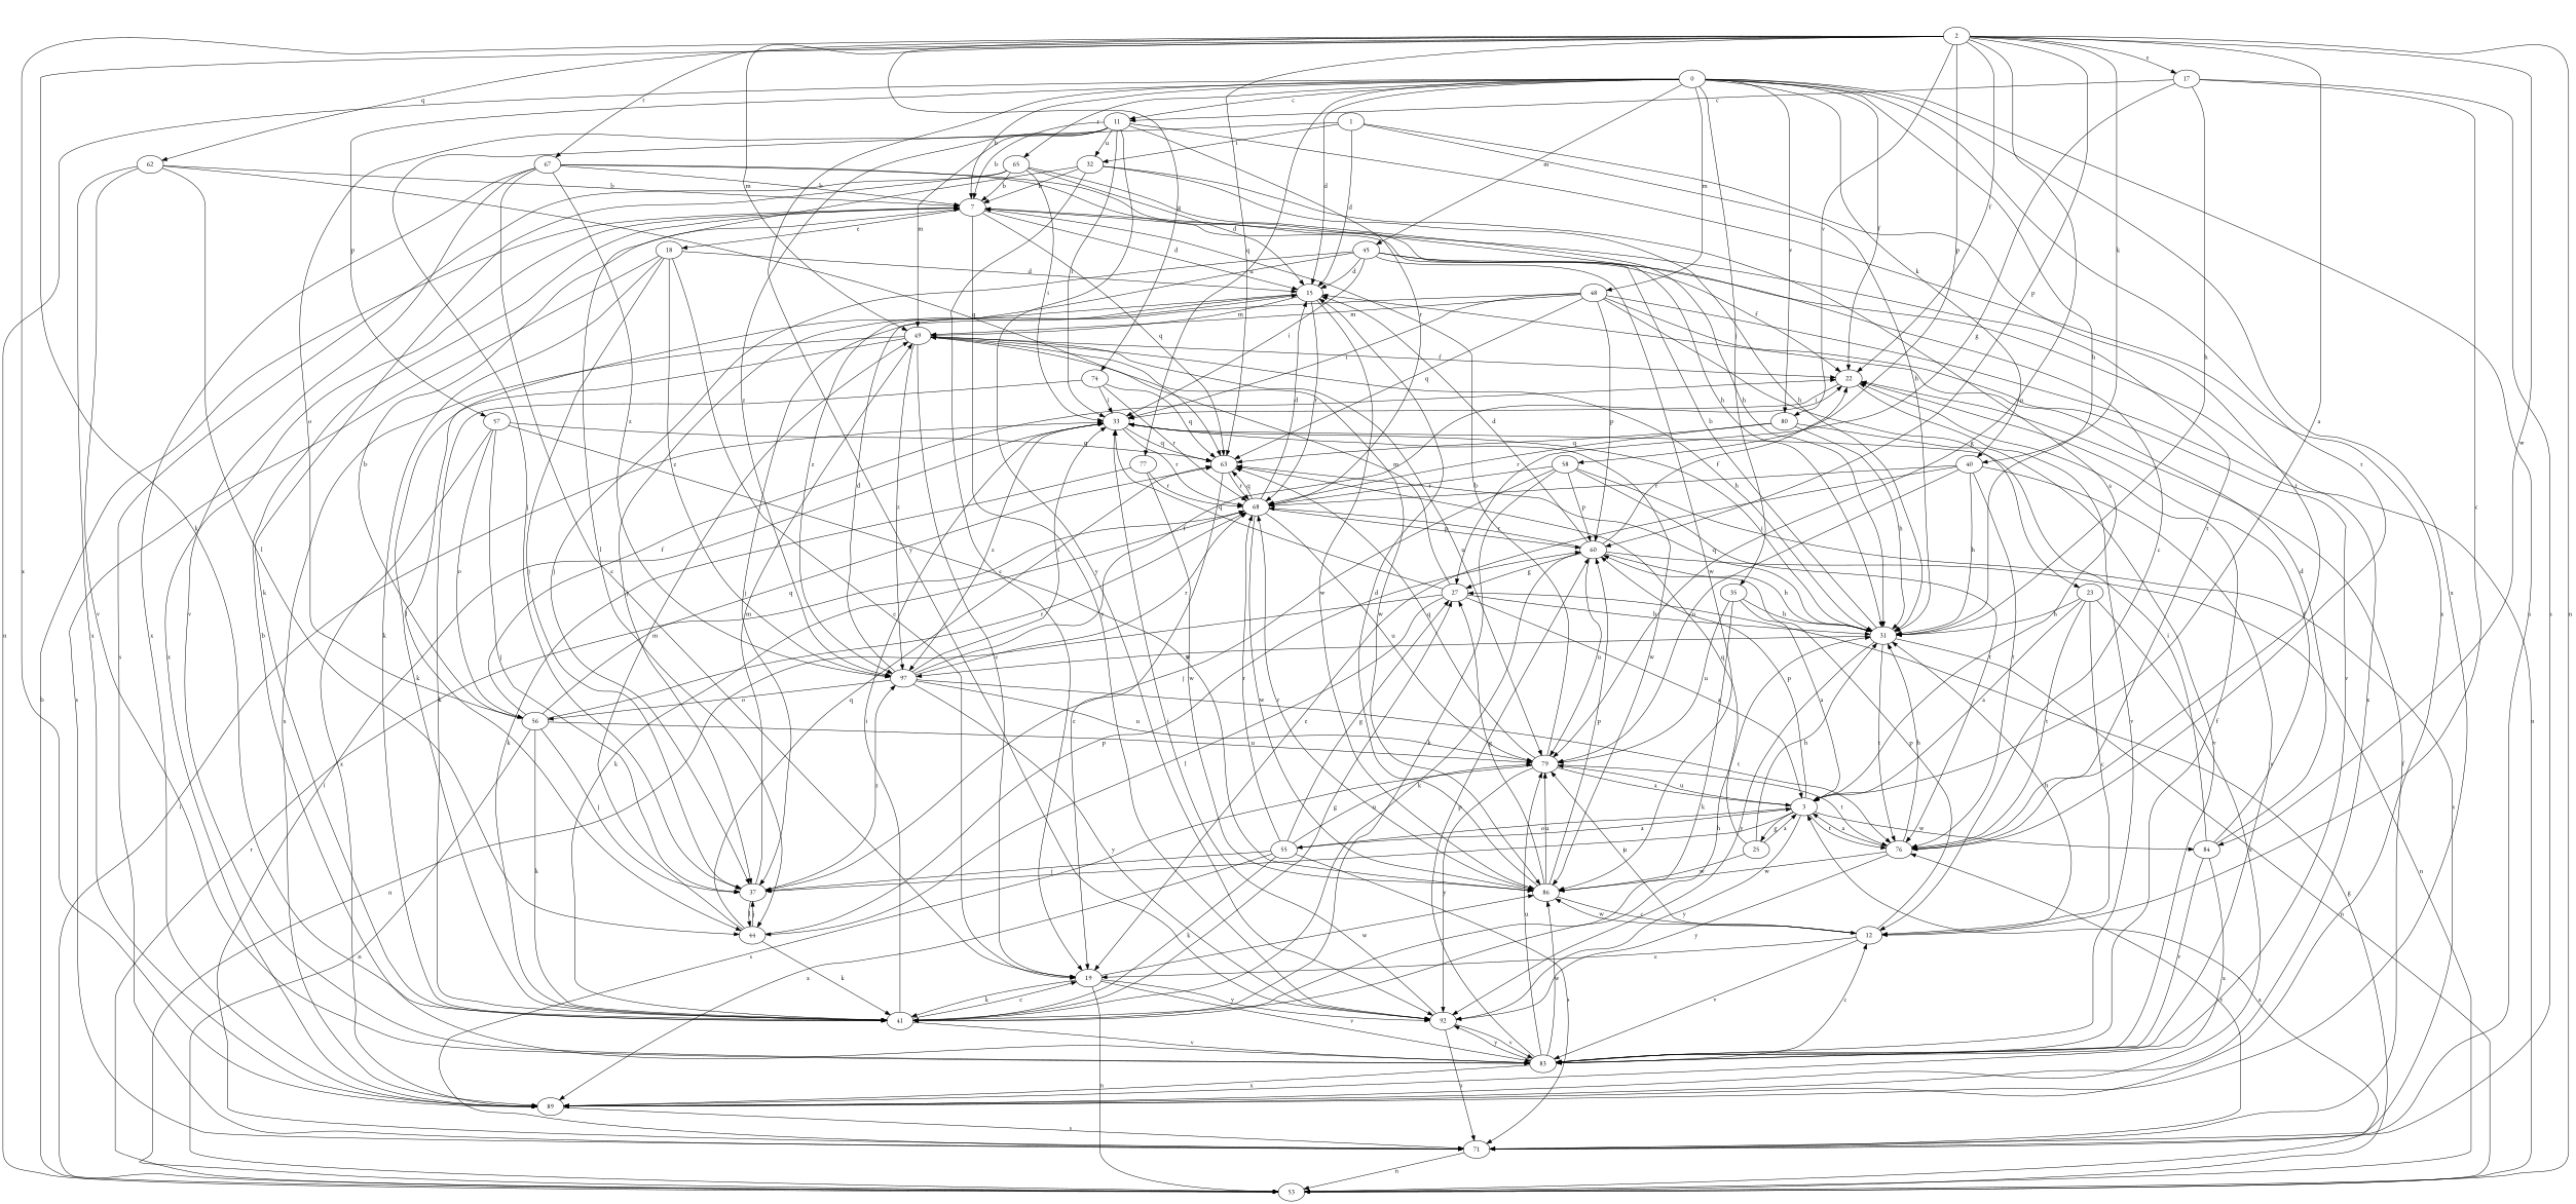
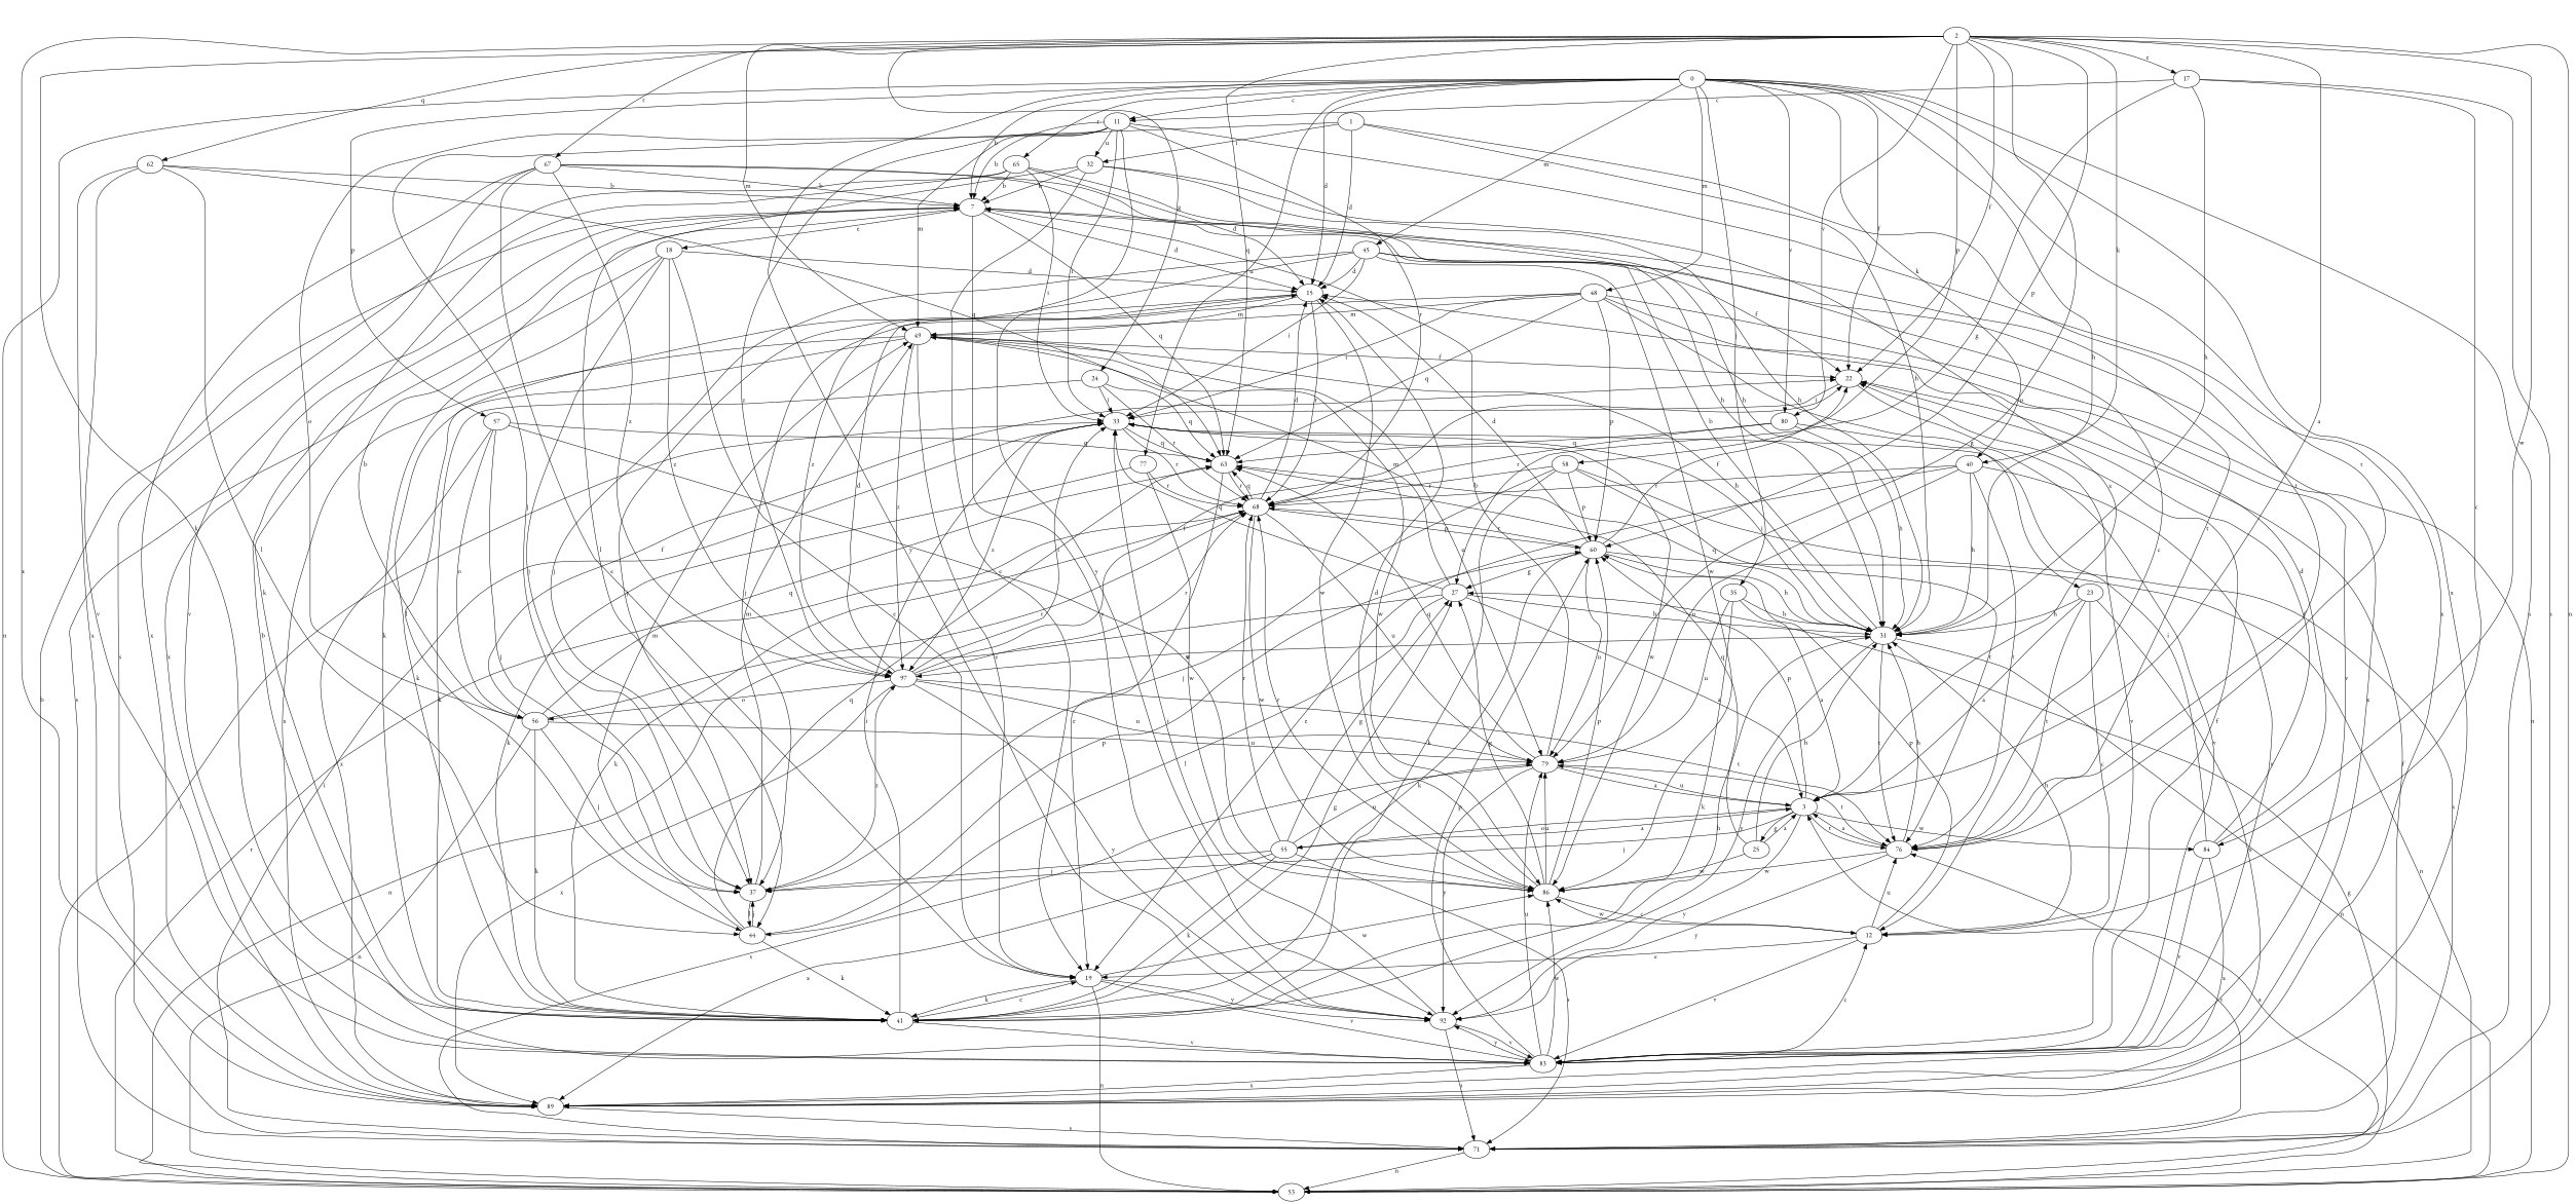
  strict digraph {
    fontname="EB Garamond"
    node [fontname="EB Garamond"]
    edge [fontname="EB Garamond"]
    0
    7
    11
    15
    22
    31
    35
    40
    45
    48
    53
    57
    65
    71
    76
    77
    n17 [label=80]
    89
    92
    63
    18
    32
    49
    33
    56
    68
    n27 [label=97]
    37
    86
    44
    83
    23
    3
    12
    41
    79
    19
    60
    27
    1
    2
    17
-   24 [label=74]
+   24
    58
    62
    67
    84
    25
    55
    0 -> 7 [label=b]
    0 -> 11 [label=c]
    0 -> 15 [label=d]
    0 -> 22 [label=f]
    0 -> 31 [label=h]
    0 -> 35 [label=j]
    0 -> 40 [label=k]
    0 -> 45 [label=m]
    0 -> 48 [label=m]
    0 -> 53 [label=n]
    0 -> 57 [label=p]
    0 -> 65 [label=r]
    0 -> 71 [label=s]
    0 -> 76 [label=t]
    0 -> 77 [label=u]
    0 -> n17 [label=v]
    0 -> 89 [label=x]
    0 -> 92 [label=y]
    7 -> 15 [label=d]
    7 -> 76 [label=t]
    7 -> 89 [label=x]
    7 -> 92 [label=y]
    7 -> 63 [label=q]
    7 -> 18 [label=e]
    11 -> 7 [label=b]
    11 -> 89 [label=x]
    11 -> 92 [label=y]
    11 -> 32 [label=u]
    11 -> 49 [label=m]
    11 -> 33 [label=i]
    11 -> 56 [label=o]
    11 -> 68 [label=r]
    11 -> n27 [label=z]
    15 -> 49 [label=m]
    15 -> 68 [label=r]
    15 -> 37 [label=j]
    15 -> 86 [label=w]
    15 -> 44 [label=l]
    22 -> 33 [label=i]
    22 -> 83 [label=v]
    31 -> 7 [label=b]
    31 -> 53 [label=n]
    31 -> 76 [label=t]
    31 -> 92 [label=y]
    31 -> 63 [label=q]
    31 -> 33 [label=i]
    31 -> n27 [label=z]
    35 -> 31 [label=h]
    35 -> 3 [label=a]
    35 -> 41 [label=k]
    35 -> 79 [label=u]
    40 -> 31 [label=h]
    40 -> 76 [label=t]
    40 -> 68 [label=r]
    40 -> 83 [label=v]
    40 -> 79 [label=u]
    40 -> 19 [label=e]
    45 -> 15 [label=d]
    45 -> 22 [label=f]
    45 -> 53 [label=n]
    45 -> 33 [label=i]
    45 -> n27 [label=z]
    45 -> 37 [label=j]
    45 -> 86 [label=w]
    48 -> 89 [label=x]
    48 -> 63 [label=q]
    48 -> 49 [label=m]
    48 -> 33 [label=i]
    48 -> 37 [label=j]
    48 -> 83 [label=v]
    48 -> 23 [label=g]
    48 -> 60 [label=p]
    53 -> 7 [label=b]
    53 -> 33 [label=i]
    53 -> 68 [label=r]
    53 -> 3 [label=a]
    53 -> 27 [label=g]
    57 -> 89 [label=x]
    57 -> 63 [label=q]
    57 -> 56 [label=o]
    57 -> 37 [label=j]
    57 -> 86 [label=w]
    65 -> 7 [label=b]
    65 -> 15 [label=d]
    65 -> 31 [label=h]
    65 -> 71 [label=s]
    65 -> 33 [label=i]
    65 -> 41 [label=k]
    71 -> 22 [label=f]
    71 -> 53 [label=n]
    71 -> 76 [label=t]
    71 -> 33 [label=i]
    76 -> 31 [label=h]
    76 -> 92 [label=y]
    76 -> 86 [label=w]
    76 -> 3 [label=a]
    77 -> 68 [label=r]
    77 -> 86 [label=w]
    77 -> 41 [label=k]
    n17 -> 31 [label=h]
    n17 -> 63 [label=q]
    n17 -> 68 [label=r]
    n17 -> 83 [label=v]
    89 -> 71 [label=s]
    92 -> 71 [label=s]
    92 -> 33 [label=i]
    92 -> 83 [label=v]
    63 -> 68 [label=r]
    63 -> 19 [label=e]
    18 -> 15 [label=d]
    18 -> 71 [label=s]
    18 -> n27 [label=z]
    18 -> 37 [label=j]
    18 -> 41 [label=k]
    18 -> 19 [label=e]
    32 -> 7 [label=b]
    32 -> 31 [label=h]
    32 -> 44 [label=l]
    32 -> 3 [label=a]
    32 -> 19 [label=e]
    49 -> 22 [label=f]
    49 -> 31 [label=h]
    49 -> 89 [label=x]
    49 -> n27 [label=z]
    49 -> 86 [label=w]
    49 -> 41 [label=k]
    49 -> 79 [label=u]
    49 -> 19 [label=e]
    33 -> 63 [label=q]
    33 -> 68 [label=r]
    33 -> n27 [label=z]
    33 -> 86 [label=w]
    56 -> 7 [label=b]
    56 -> 22 [label=f]
    56 -> 53 [label=n]
    56 -> 63 [label=q]
    56 -> 68 [label=r]
    56 -> 37 [label=j]
    56 -> 41 [label=k]
    56 -> 79 [label=u]
    68 -> 15 [label=d]
    68 -> 63 [label=q]
    68 -> 86 [label=w]
    68 -> 41 [label=k]
    68 -> 79 [label=u]
    68 -> 60 [label=p]
    n27 -> 15 [label=d]
    n27 -> 22 [label=f]
    n27 -> 76 [label=t]
+   n27 -> 89 [label=x]
    n27 -> 92 [label=y]
    n27 -> 33 [label=i]
    n27 -> 56 [label=o]
    n27 -> 68 [label=r]
    n27 -> 79 [label=u]
    37 -> 49 [label=m]
    37 -> n27 [label=z]
    37 -> 44 [label=l]
    86 -> 15 [label=d]
    86 -> 68 [label=r]
    86 -> 12 [label=c]
    86 -> 79 [label=u]
    86 -> 60 [label=p]
    86 -> 27 [label=g]
    44 -> 63 [label=q]
    44 -> 49 [label=m]
    44 -> 37 [label=j]
    44 -> 41 [label=k]
    44 -> 60 [label=p]
    83 -> 7 [label=b]
    83 -> 22 [label=f]
    83 -> 89 [label=x]
    83 -> 92 [label=y]
    83 -> 86 [label=w]
    83 -> 12 [label=c]
    83 -> 79 [label=u]
    83 -> 60 [label=p]
    23 -> 31 [label=h]
    23 -> 76 [label=t]
    23 -> 89 [label=x]
    23 -> 3 [label=a]
    23 -> 12 [label=c]
    3 -> 76 [label=t]
    3 -> 92 [label=y]
    3 -> 37 [label=j]
    3 -> 79 [label=u]
    3 -> 60 [label=p]
    3 -> 84 [label=w]
    3 -> 25 [label=g]
    3 -> 55 [label=o]
    12 -> 31 [label=h]
    12 -> 86 [label=w]
    12 -> 83 [label=v]
-   12 -> 79 [label=u]
+   12 -> 76 [label=u]
    12 -> 19 [label=e]
    12 -> 60 [label=p]
    41 -> 31 [label=h]
    41 -> 33 [label=i]
    41 -> 83 [label=v]
    41 -> 19 [label=e]
    41 -> 27 [label=g]
    79 -> 7 [label=b]
    79 -> 71 [label=s]
    79 -> 76 [label=t]
    79 -> 92 [label=y]
    79 -> 63 [label=q]
    79 -> 3 [label=a]
    19 -> 53 [label=n]
    19 -> 92 [label=y]
    19 -> 86 [label=w]
    19 -> 83 [label=v]
    19 -> 41 [label=k]
    60 -> 15 [label=d]
    60 -> 22 [label=f]
    60 -> 31 [label=h]
    60 -> 53 [label=n]
    60 -> 68 [label=r]
    60 -> 41 [label=k]
    60 -> 79 [label=u]
    60 -> 27 [label=g]
    27 -> 31 [label=h]
    27 -> 53 [label=n]
    27 -> 49 [label=m]
    27 -> 33 [label=q]
    27 -> 44 [label=l]
    27 -> 3 [label=a]
    1 -> 15 [label=d]
    1 -> 31 [label=h]
    1 -> 76 [label=t]
    1 -> 32 [label=i]
    1 -> 37 [label=j]
    2 -> 22 [label=f]
    2 -> 40 [label=k]
    2 -> 53 [label=n]
    2 -> n17 [label=v]
    2 -> 89 [label=x]
    2 -> 63 [label=q]
    2 -> 49 [label=m]
    2 -> 3 [label=a]
    2 -> 41 [label=k]
    2 -> 79 [label=u]
    2 -> 60 [label=p]
    2 -> 17 [label=e]
    2 -> 24 [label=g]
    2 -> 58 [label=p]
    2 -> 62 [label=q]
    2 -> 67 [label=r]
    2 -> 84 [label=w]
    17 -> 11 [label=c]
    17 -> 31 [label=h]
    17 -> 71 [label=s]
    17 -> 12 [label=c]
    17 -> 27 [label=g]
    24 -> 63 [label=q]
    24 -> 33 [label=i]
    24 -> 68 [label=r]
    24 -> 41 [label=k]
    58 -> 71 [label=s]
    58 -> 76 [label=t]
    58 -> 68 [label=r]
    58 -> 37 [label=j]
    58 -> 41 [label=k]
    58 -> 60 [label=p]
    62 -> 7 [label=b]
    62 -> 89 [label=x]
    62 -> 63 [label=q]
    62 -> 44 [label=l]
    62 -> 83 [label=v]
    67 -> 7 [label=b]
    67 -> 31 [label=h]
    67 -> 89 [label=x]
    67 -> n27 [label=z]
    67 -> 83 [label=v]
    67 -> 12 [label=c]
    67 -> 19 [label=e]
    84 -> 15 [label=d]
    84 -> 22 [label=f]
    84 -> 89 [label=x]
    84 -> 33 [label=i]
    84 -> 83 [label=v]
    25 -> 31 [label=h]
    25 -> 63 [label=q]
    25 -> 86 [label=w]
    25 -> 3 [label=a]
    55 -> 71 [label=s]
    55 -> 89 [label=x]
    55 -> 68 [label=r]
    55 -> 37 [label=j]
    55 -> 3 [label=a]
    55 -> 41 [label=k]
    55 -> 79 [label=u]
    55 -> 27 [label=g]
  }
